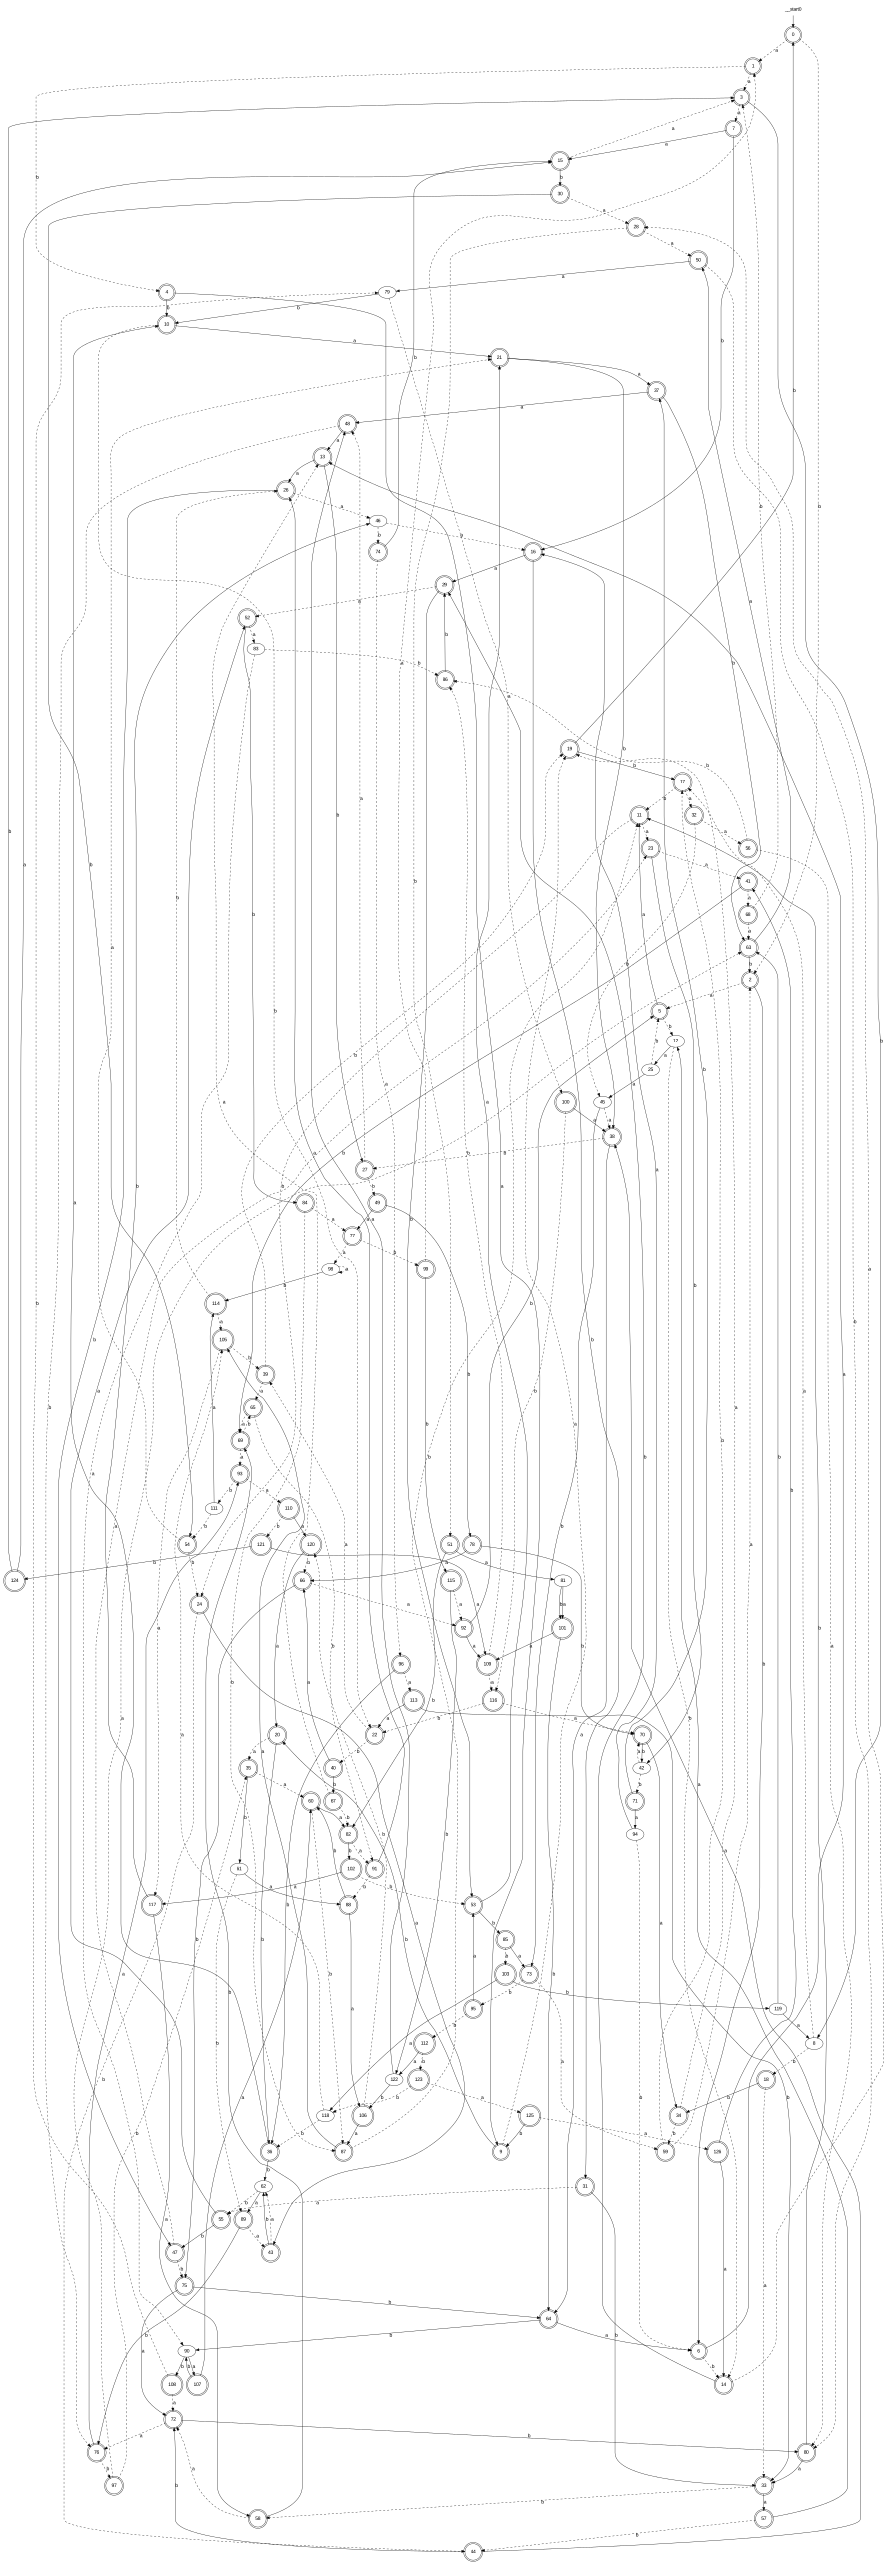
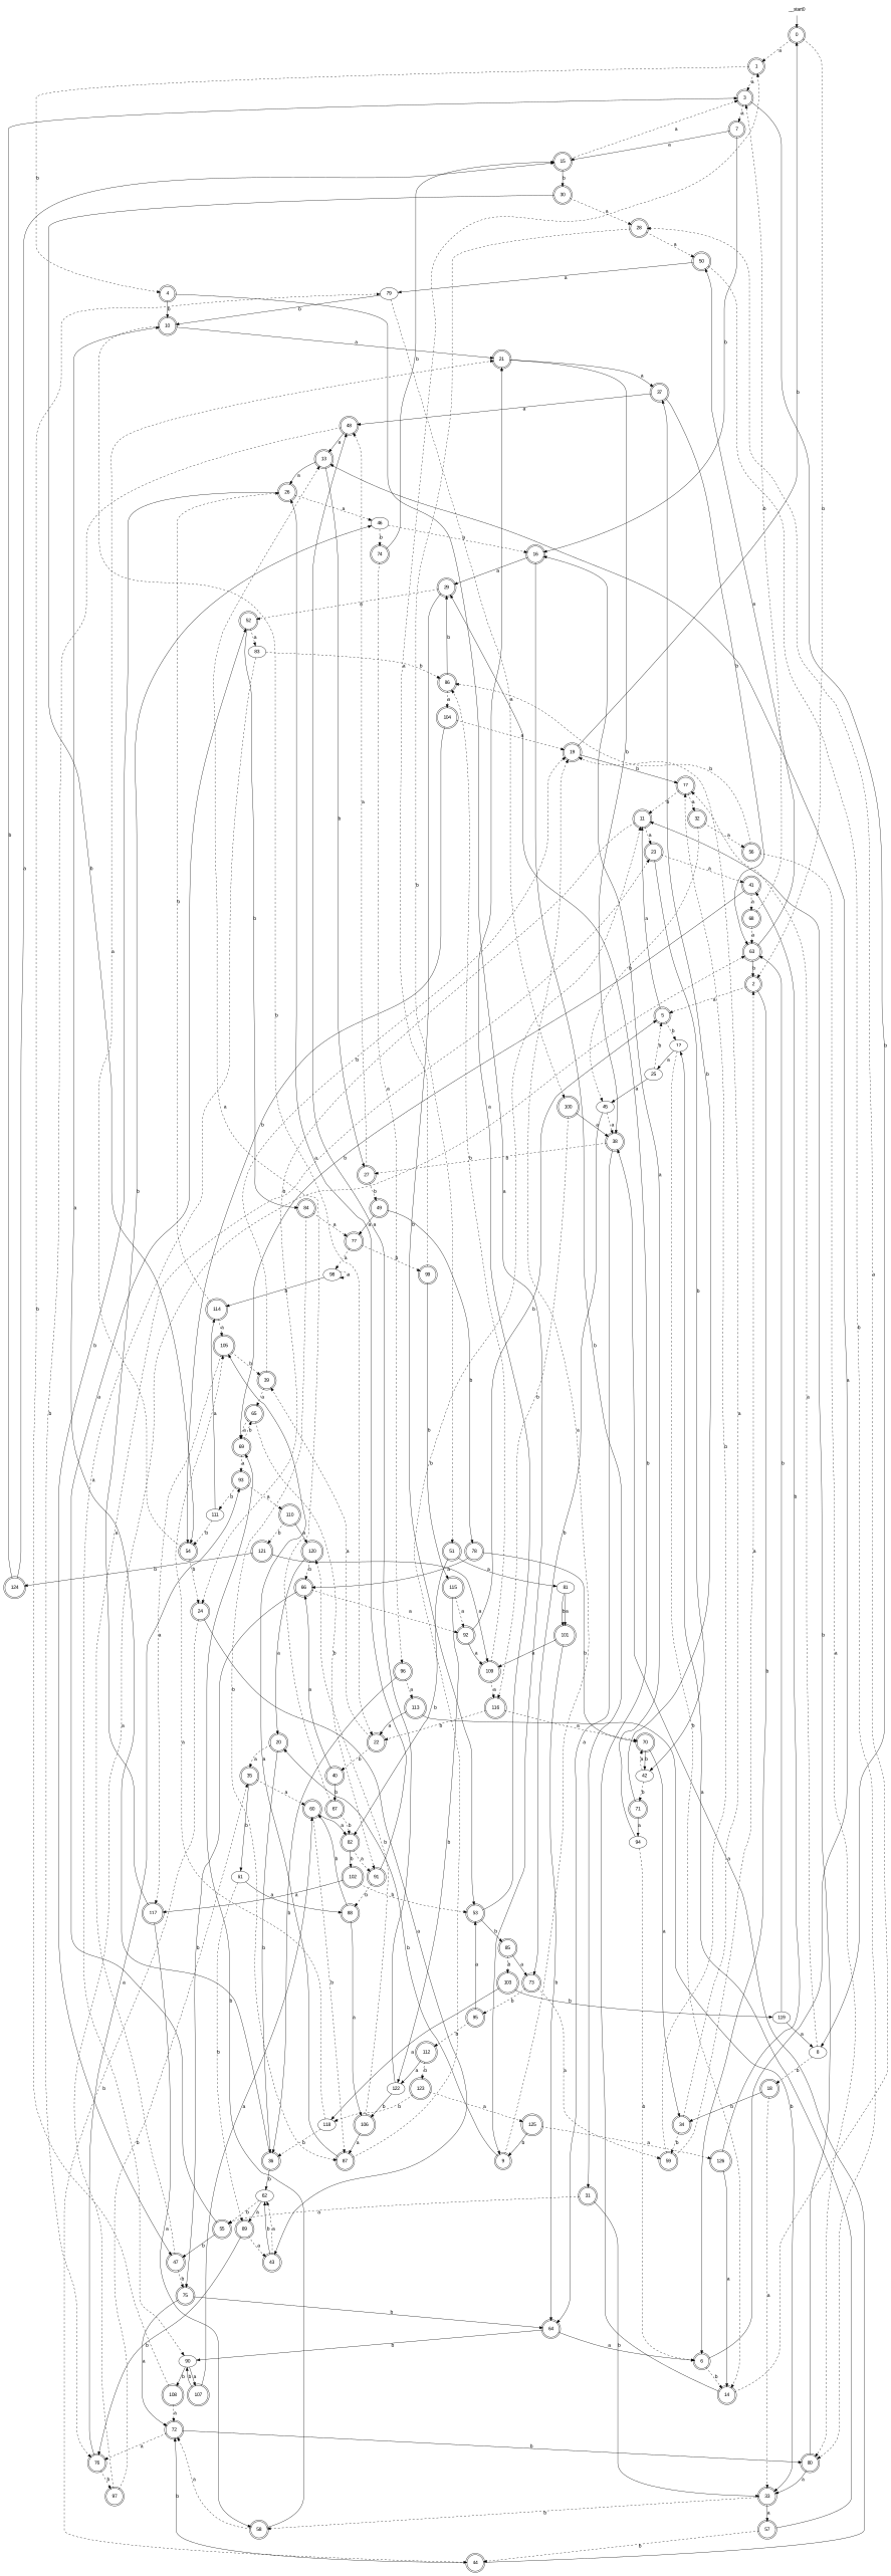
  digraph {
    fontname="Liberation Sans"
    node [fontname="Liberation Sans" shape=doublecircle]
    edge [fontname="Liberation Sans" style=solid]
    __start0 [shape=none]
    0
    1
    2
    3
    4
    5
    6
    7
    8 [shape=""]
    9
    10
    11
    12 [shape=""]
    13
    14
    15
    16
    17
    18
    19
    20
    21
    22
    23
    24
    25 [shape=""]
    26
    27
    28
    29
    30
    31
    32
    33
    34
    35
    36
    37
    38
    39
    40
    41
    42 [shape=""]
    43
    44
    45 [shape=""]
    46 [shape=""]
    47
    48
    49
    50
    51
    52
    53
    54
    55
    56
    57
    58
    59
    60
    61 [shape=""]
    62 [shape=""]
    63
    64
    65
    66
    67
    68
    69
    70
    71
    72
    73
    74
    75
    76
    77
    78
    79 [shape=""]
    80
    81 [shape=""]
    82
    83 [shape=""]
    84
    85
    86
    87
    88
    89
    90 [shape=""]
    91
    92
    93
    94 [shape=""]
    95
    96
    97
    98 [shape=""]
    99
    100
    101
    102
    103
+   104
    105
    106
    107
    108
    109
    110
    111 [shape=""]
    112
    113
    114
    115
    116
    117
    118 [shape=""]
    119 [shape=""]
    120
    121
    122 [shape=""]
    123
    124
    125
    126
    __start0 -> 0
    0 -> 1 [label=a style=dashed]
    0 -> 2 [label=b style=dashed]
    1 -> 3 [label=a style=dashed]
    1 -> 4 [label=b style=dashed]
    2 -> 5 [label=a style=dashed]
    2 -> 6 [label=b]
    3 -> 7 [label=a style=dashed]
    3 -> 8 [label=b]
    4 -> 9 [label=a]
    4 -> 10 [label=b]
    5 -> 11 [label=a]
    5 -> 12 [label=b style=dashed]
    6 -> 13 [label=a]
    6 -> 14 [label=b style=dashed]
    7 -> 15 [label=a]
    7 -> 16 [label=b]
    8 -> 17 [label=a style=dashed]
    8 -> 18 [label=b style=dashed]
    9 -> 19 [label=a style=dashed]
    9 -> 20 [label=b]
    10 -> 21 [label=a]
    10 -> 22 [label=b style=dashed]
    11 -> 23 [label=a style=dashed]
    11 -> 24 [label=b style=dashed]
    12 -> 14 [label=b style=dashed]
    12 -> 25 [label=a]
    13 -> 26 [label=a]
    13 -> 27 [label=b]
    14 -> 28 [label=a style=dashed]
    14 -> 29 [label=b]
    15 -> 3 [label=a style=dashed]
    15 -> 30 [label=b]
    16 -> 29 [label=a]
    16 -> 31 [label=b]
    17 -> 11 [label=b style=dashed]
    17 -> 32 [label=a style=dashed]
    18 -> 33 [label=a style=dashed]
    18 -> 34 [label=b]
    19 -> 0 [label=b]
    19 -> 17 [label=b]
    20 -> 35 [label=a style=dashed]
    20 -> 36 [label=b]
    21 -> 37 [label=a]
    21 -> 38 [label=b]
    22 -> 39 [label=a style=dashed]
    22 -> 40 [label=b style=dashed]
    23 -> 41 [label=a style=dashed]
    23 -> 42 [label=b]
    24 -> 43 [label=a]
    24 -> 44 [label=b style=dashed]
    25 -> 5 [label=b style=dashed]
    25 -> 45 [label=a]
    26 -> 46 [label=a style=dashed]
    26 -> 47 [label=b]
    27 -> 48 [label=a style=dashed]
    27 -> 49 [label=b style=dashed]
    28 -> 50 [label=a style=dashed]
    28 -> 51 [label=b style=dashed]
    29 -> 52 [label=a style=dashed]
    29 -> 53 [label=b]
    30 -> 28 [label=a style=dashed]
    30 -> 54 [label=b]
    31 -> 33 [label=b]
    31 -> 55 [label=a style=dashed]
    32 -> 45 [label=b style=dashed]
    32 -> 56 [label=a style=dashed]
    33 -> 57 [label=a]
    33 -> 58 [label=b style=dashed]
    34 -> 19 [label=a style=dashed]
    34 -> 59 [label=b style=dashed]
    35 -> 60 [label=a style=dashed]
    35 -> 61 [label=b]
    36 -> 10 [label=a]
    36 -> 62 [label=b]
    37 -> 48 [label=a]
    37 -> 63 [label=b]
    38 -> 27 [label=b style=dashed]
    38 -> 64 [label=a]
    39 -> 19 [label=b style=dashed]
    39 -> 65 [label=a style=dashed]
    40 -> 66 [label=a]
    40 -> 67 [label=b]
    41 -> 68 [label=a style=dashed]
    41 -> 69 [label=b]
    42 -> 70 [label=a style=dashed]
    42 -> 71 [label=b style=dashed]
    43 -> 62 [label=a style=dashed]
    43 -> 62 [label=b]
    44 -> 38 [label=a]
    44 -> 72 [label=b]
    45 -> 38 [label=a style=dashed]
    45 -> 73 [label=b]
    46 -> 16 [label=a style=dashed]
    46 -> 74 [label=b style=dashed]
    47 -> 23 [label=a style=dashed]
    47 -> 75 [label=b style=dashed]
    48 -> 13 [label=a]
    48 -> 76 [label=b style=dashed]
    49 -> 77 [label=a]
    49 -> 78 [label=b]
    50 -> 79 [label=a]
    50 -> 80 [label=b style=dashed]
    51 -> 81 [label=a]
    51 -> 82 [label=b]
    52 -> 83 [label=a style=dashed]
    52 -> 84 [label=b]
    53 -> 21 [label=a]
    53 -> 85 [label=b]
    54 -> 21 [label=a style=dashed]
    54 -> 24 [label=b style=dashed]
    55 -> 47 [label=b]
    55 -> 52 [label=a]
    56 -> 80 [label=a style=dashed]
    56 -> 86 [label=b style=dashed]
    57 -> 12 [label=a]
    57 -> 44 [label=b style=dashed]
    58 -> 69 [label=b]
    58 -> 72 [label=a style=dashed]
    59 -> 2 [label=a style=dashed]
    59 -> 17 [label=b style=dashed]
    60 -> 82 [label=a]
    60 -> 87 [label=b style=dashed]
    61 -> 88 [label=a]
    61 -> 89 [label=b style=dashed]
    62 -> 55 [label=b style=dashed]
    62 -> 89 [label=a]
    63 -> 2 [label=b]
    63 -> 50 [label=a]
    64 -> 6 [label=a]
    64 -> 90 [label=b]
    65 -> 69 [label=a style=dashed]
    65 -> 91 [label=b style=dashed]
    66 -> 75 [label=b]
    66 -> 92 [label=a style=dashed]
    67 -> 13 [label=a style=dashed]
    67 -> 82 [label=b style=dashed]
    68 -> 3 [label=b style=dashed]
    68 -> 63 [label=a style=dashed]
    69 -> 65 [label=b style=dashed]
    69 -> 93 [label=a style=dashed]
    70 -> 34 [label=a]
    70 -> 42 [label=b]
    71 -> 37 [label=b]
    71 -> 94 [label=a]
    72 -> 76 [label=a style=dashed]
    72 -> 80 [label=b]
    73 -> 59 [label=a style=dashed]
    73 -> 95 [label=b style=dashed]
    74 -> 15 [label=b]
    74 -> 96 [label=a style=dashed]
    75 -> 64 [label=b]
    75 -> 72 [label=a]
    76 -> 93 [label=a]
    76 -> 97 [label=b style=dashed]
    77 -> 98 [label=a style=dashed]
    77 -> 99 [label=b style=dashed]
    78 -> 66 [label=a]
    78 -> 70 [label=b]
    79 -> 10 [label=b]
    79 -> 100 [label=a style=dashed]
    80 -> 11 [label=b]
    80 -> 33 [label=a]
    81 -> 101 [label=a]
    81 -> 101 [label=b]
    82 -> 91 [label=a style=dashed]
    82 -> 102 [label=b]
    83 -> 86 [label=b style=dashed]
    83 -> 90 [label=a style=dashed]
    84 -> 77 [label=a style=dashed]
    84 -> 87 [label=b style=dashed]
    85 -> 73 [label=a]
    85 -> 103 [label=b style=dashed]
    86 -> 29 [label=b]
+   86 -> 104 [label=a style=dashed]
    87 -> 11 [label=b style=dashed]
    87 -> 105 [label=a]
    88 -> 60 [label=b]
    88 -> 106 [label=a]
    89 -> 43 [label=a style=dashed]
    89 -> 76 [label=b]
    90 -> 107 [label=a]
    90 -> 108 [label=b]
    91 -> 26 [label=a]
    91 -> 88 [label=b style=dashed]
    92 -> 5 [label=b]
    92 -> 109 [label=a]
    93 -> 110 [label=a style=dashed]
    93 -> 111 [label=b style=dashed]
    94 -> 6 [label=b style=dashed]
    94 -> 16 [label=a]
    95 -> 53 [label=a]
    95 -> 112 [label=b style=dashed]
    96 -> 36 [label=b]
    96 -> 113 [label=a style=dashed]
    97 -> 35 [label=b style=dashed]
    97 -> 63 [label=a style=dashed]
    98 -> 98 [label=a style=dashed]
    98 -> 114 [label=b]
    99 -> 1 [label=a style=dashed]
    99 -> 115 [label=b]
    100 -> 38 [label=a]
    100 -> 116 [label=b style=dashed]
    101 -> 64 [label=b]
    101 -> 109 [label=a]
    102 -> 53 [label=b style=dashed]
    102 -> 117 [label=a]
    103 -> 118 [label=a]
    103 -> 119 [label=b]
+   104 -> 19 [label=a style=dashed]
+   104 -> 54 [label=b]
    105 -> 39 [label=b style=dashed]
    105 -> 117 [label=a style=dashed]
    106 -> 87 [label=a]
    106 -> 120 [label=b style=dashed]
    107 -> 60 [label=a]
    107 -> 90 [label=b]
    108 -> 72 [label=a style=dashed]
    108 -> 79 [label=b style=dashed]
    109 -> 86 [label=b style=dashed]
    109 -> 116 [label=a style=dashed]
    110 -> 120 [label=a]
    110 -> 121 [label=b style=dashed]
    111 -> 54 [label=b style=dashed]
    111 -> 114 [label=a]
    112 -> 122 [label=a]
    112 -> 123 [label=b style=dashed]
    113 -> 22 [label=a]
    113 -> 33 [label=b]
    114 -> 26 [label=b style=dashed]
    114 -> 105 [label=a style=dashed]
    115 -> 92 [label=a style=dashed]
    115 -> 122 [label=b]
    116 -> 22 [label=b style=dashed]
    116 -> 70 [label=a style=dashed]
    117 -> 46 [label=b]
    117 -> 58 [label=a]
    118 -> 36 [label=b style=dashed]
    118 -> 105 [label=a style=dashed]
    119 -> 8 [label=a]
    119 -> 63 [label=b]
    120 -> 20 [label=a]
    120 -> 66 [label=b style=dashed]
    121 -> 109 [label=a]
    121 -> 124 [label=b]
    122 -> 48 [label=a]
    122 -> 106 [label=b]
    123 -> 118 [label=b style=dashed]
    123 -> 125 [label=a style=dashed]
    124 -> 3 [label=b]
    124 -> 15 [label=a]
    125 -> 9 [label=b]
    125 -> 126 [label=a style=dashed]
    126 -> 14 [label=a]
    126 -> 41 [label=b]
  }
